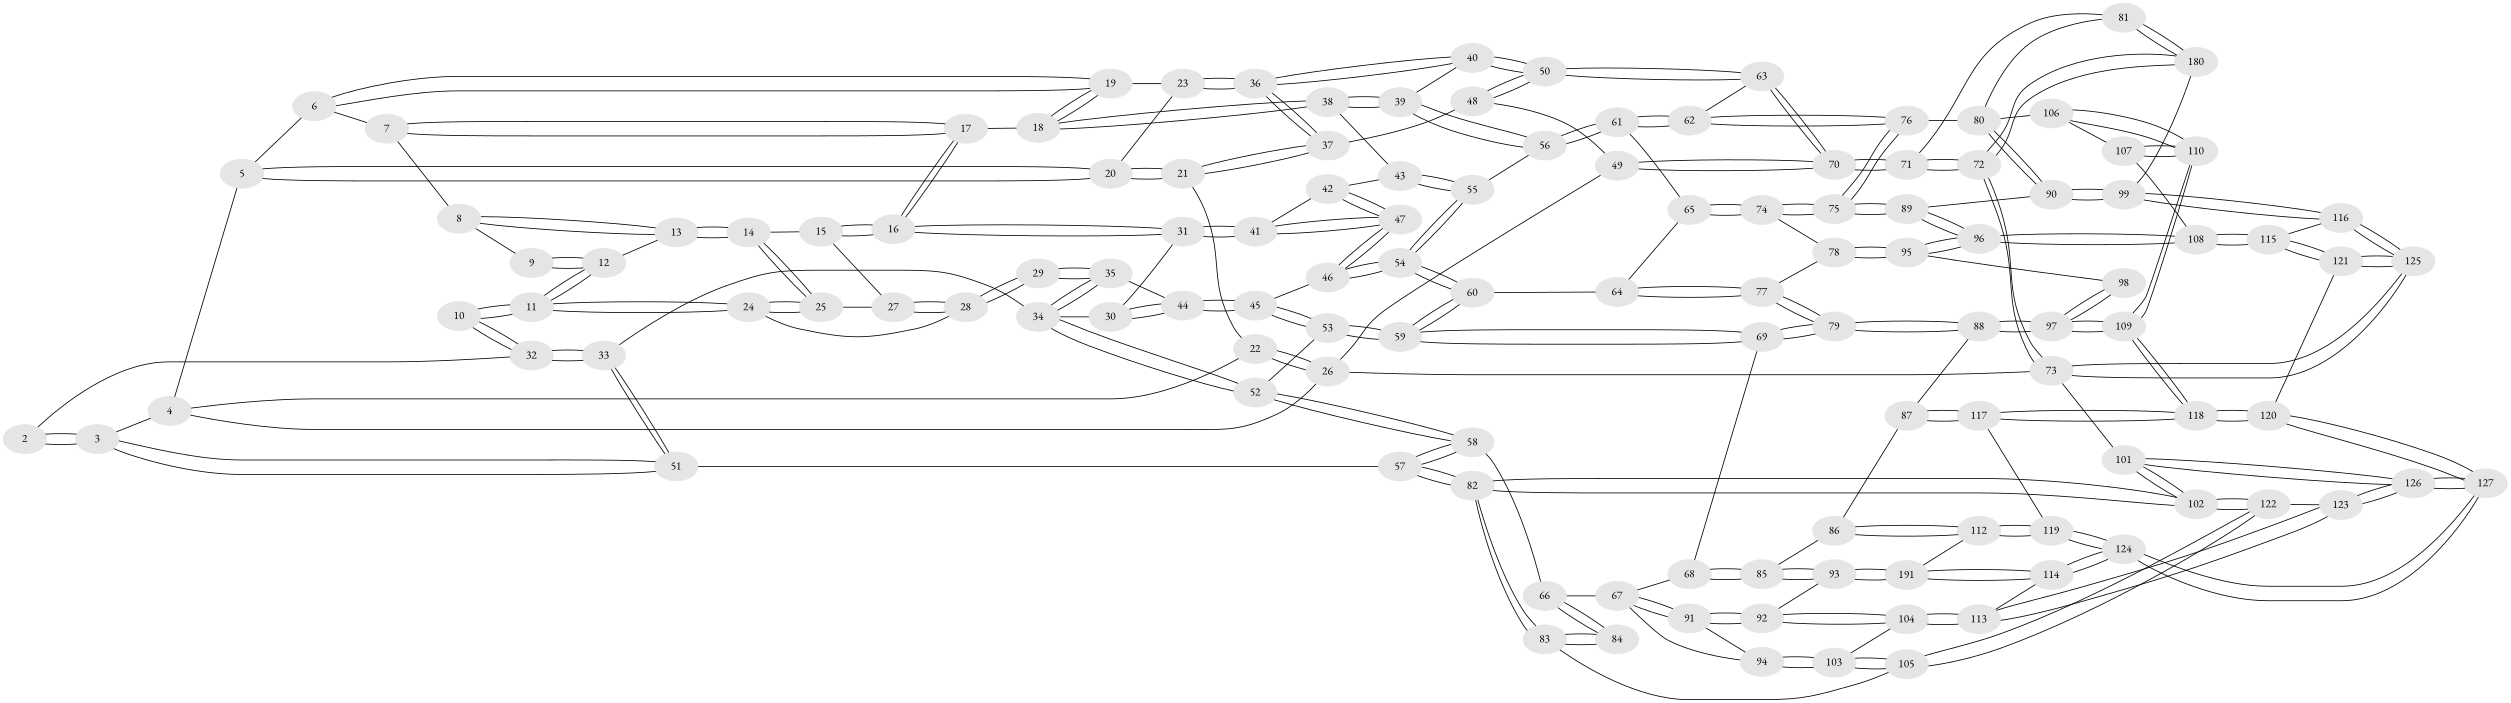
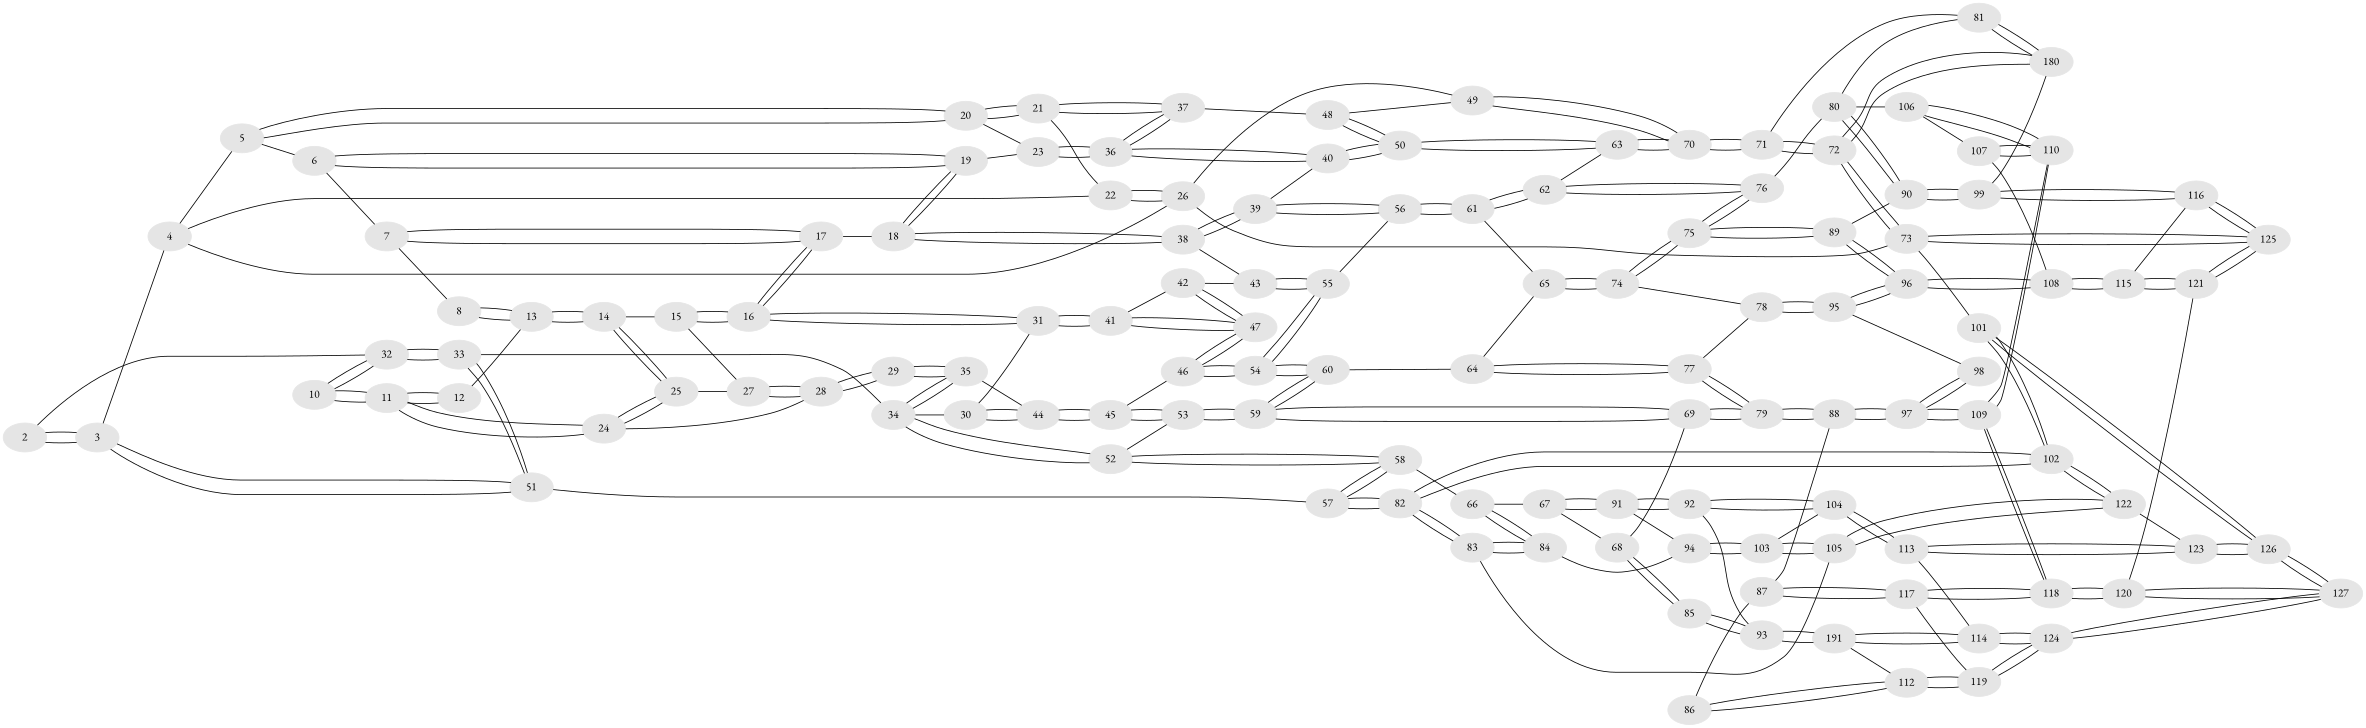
  graph {
    fontname="EB Garamond"
    rankdir=LR
    node [color=gray90 fontname="EB Garamond" style=filled]
    edge [fontname="EB Garamond"]
    2
    3
    32
    10
    11
    4
    51
    33
    5
    22
    26
    57
    101
    102
    126
    6
    20
    49
    73
    7
    19
    23
    21
    8
    17
-   9
    13
    18
    12
    14
    24
    25
    28
    15
    16
    27
    31
    41
    38
    39
    43
    36
    37
    48
    40
    29
    70
    125
    35
    30
    44
    45
    42
    47
    34
    52
    53
    58
    50
    56
    55
    61
    63
    46
    54
    59
    60
    71
    82
    66
    69
    64
    62
    65
    83
    67
    84
    79
    77
    76
    74
    80
    78
    75
    68
    91
    94
    85
    92
    86
    93
    88
    72
    81
    n95 [label=180]
    89
    95
    90
    96
    106
    98
    97
    99
    105
    122
    103
    87
    112
    n109 [label=191]
    117
    119
    118
    109
    108
    116
    104
    113
    114
    115
    110
    107
    127
    123
    121
    120
    124
    2 -- 3
    2 -- 3
    2 -- 32
    3 -- 4
    3 -- 51
    3 -- 51
    32 -- 33
    32 -- 33
    10 -- 32
    10 -- 32
    10 -- 11
    10 -- 11
    11 -- 12
    11 -- 12
    11 -- 24
    11 -- 24
    4 -- 5
    4 -- 22
    4 -- 26
    51 -- 57
    33 -- 51
    33 -- 51
    33 -- 34
    5 -- 6
    5 -- 20
    5 -- 20
    22 -- 26
    22 -- 26
    26 -- 49
    26 -- 73
    57 -- 58
    57 -- 58
    57 -- 82
    57 -- 82
    101 -- 102
    101 -- 102
    101 -- 126
    101 -- 126
    102 -- 122
    102 -- 122
    126 -- 127
    126 -- 127
    6 -- 7
    6 -- 19
    6 -- 19
    20 -- 23
    20 -- 21
    20 -- 21
    49 -- 70
    49 -- 70
    73 -- 101
    73 -- 125
    73 -- 125
    7 -- 8
    7 -- 17
    7 -- 17
    19 -- 23
    23 -- 36
    23 -- 36
    21 -- 22
    21 -- 37
    21 -- 37
-   8 -- 9
    8 -- 13
    8 -- 13
    17 -- 18
-   9 -- 12
-   9 -- 12
    13 -- 14
    13 -- 14
    18 -- 19
    18 -- 19
    18 -- 38
    18 -- 38
    12 -- 13
    14 -- 25
    14 -- 25
    14 -- 15
    24 -- 25
    24 -- 25
    24 -- 28
    25 -- 27
    28 -- 29
    28 -- 29
    15 -- 16
    15 -- 16
    15 -- 27
    16 -- 17
    16 -- 17
    16 -- 31
    16 -- 31
    27 -- 28
    27 -- 28
    31 -- 41
    31 -- 41
    41 -- 42
    41 -- 47
    41 -- 47
    38 -- 39
    38 -- 39
    38 -- 43
    39 -- 40
    39 -- 56
    39 -- 56
    43 -- 55
    43 -- 55
    36 -- 37
    36 -- 37
    36 -- 40
    36 -- 40
    37 -- 48
    48 -- 49
    48 -- 50
    48 -- 50
    40 -- 50
    40 -- 50
    29 -- 35
    29 -- 35
    70 -- 71
    70 -- 71
    35 -- 44
    30 -- 31
    30 -- 44
    30 -- 44
    44 -- 45
    44 -- 45
    45 -- 53
    45 -- 53
    45 -- 46
    42 -- 43
    42 -- 47
    42 -- 47
    34 -- 35
    34 -- 35
    34 -- 30
    34 -- 52
    34 -- 52
    52 -- 53
    52 -- 58
    52 -- 58
    53 -- 59
    53 -- 59
    58 -- 66
    50 -- 63
    50 -- 63
    56 -- 61
    56 -- 61
    55 -- 56
    61 -- 62
    61 -- 62
    61 -- 65
    63 -- 70
    63 -- 70
    46 -- 47
    46 -- 47
    46 -- 54
    46 -- 54
    54 -- 55
    54 -- 55
    54 -- 60
    54 -- 60
    59 -- 60
    59 -- 60
    59 -- 69
    59 -- 69
    60 -- 64
    71 -- 72
    71 -- 72
    71 -- 81
    82 -- 102
    82 -- 102
    82 -- 83
    82 -- 83
    66 -- 67
    66 -- 84
    66 -- 84
    69 -- 79
    69 -- 79
    64 -- 65
    64 -- 77
    64 -- 77
    62 -- 63
    62 -- 76
    62 -- 76
    65 -- 74
    65 -- 74
    83 -- 84
    83 -- 84
    83 -- 105
    67 -- 68
    67 -- 91
    67 -- 91
-   67 -- 94
+   84 -- 94
    79 -- 88
    79 -- 88
    77 -- 79
    77 -- 79
    77 -- 78
    76 -- 80
    74 -- 78
    74 -- 75
    74 -- 75
    80 -- 81
    80 -- 90
    80 -- 90
    80 -- 106
    78 -- 95
    78 -- 95
    75 -- 76
    75 -- 76
    75 -- 89
    75 -- 89
    68 -- 69
    68 -- 85
    68 -- 85
    91 -- 94
    91 -- 92
    91 -- 92
    94 -- 103
    94 -- 103
-   85 -- 86
    85 -- 93
    85 -- 93
    92 -- 93
    92 -- 104
    92 -- 104
    86 -- 87
    86 -- 112
    86 -- 112
    93 -- n109
    93 -- n109
    88 -- 97
    88 -- 97
    72 -- 73
    72 -- 73
    72 -- n95
    72 -- n95
    81 -- n95
    81 -- n95
    89 -- 90
    89 -- 96
    89 -- 96
    95 -- 96
    95 -- 96
    95 -- 98
    90 -- 99
    90 -- 99
    96 -- 108
    96 -- 108
    106 -- 110
    106 -- 110
    106 -- 107
    97 -- 98
    97 -- 98
    97 -- 109
    97 -- 109
    99 -- n95
    99 -- 116
    99 -- 116
    105 -- 122
    105 -- 122
    122 -- 123
    103 -- 105
    103 -- 105
    103 -- 104
    87 -- 88
    87 -- 117
    87 -- 117
    112 -- 119
    112 -- 119
    n109 -- 112
    n109 -- 114
    n109 -- 114
    117 -- 119
    117 -- 118
    117 -- 118
    119 -- 124
    119 -- 124
    118 -- 120
    118 -- 120
    109 -- 118
    109 -- 118
    109 -- 110
    109 -- 110
    108 -- 115
    108 -- 115
    116 -- 125
    116 -- 125
    104 -- 113
    104 -- 113
    113 -- 114
    113 -- 123
    113 -- 123
    114 -- 124
    114 -- 124
    115 -- 116
    115 -- 121
    115 -- 121
    107 -- 108
    107 -- 110
    107 -- 110
    123 -- 126
    123 -- 126
    121 -- 125
    121 -- 125
    120 -- 127
    120 -- 127
    120 -- 121
    124 -- 127
    124 -- 127
  }
